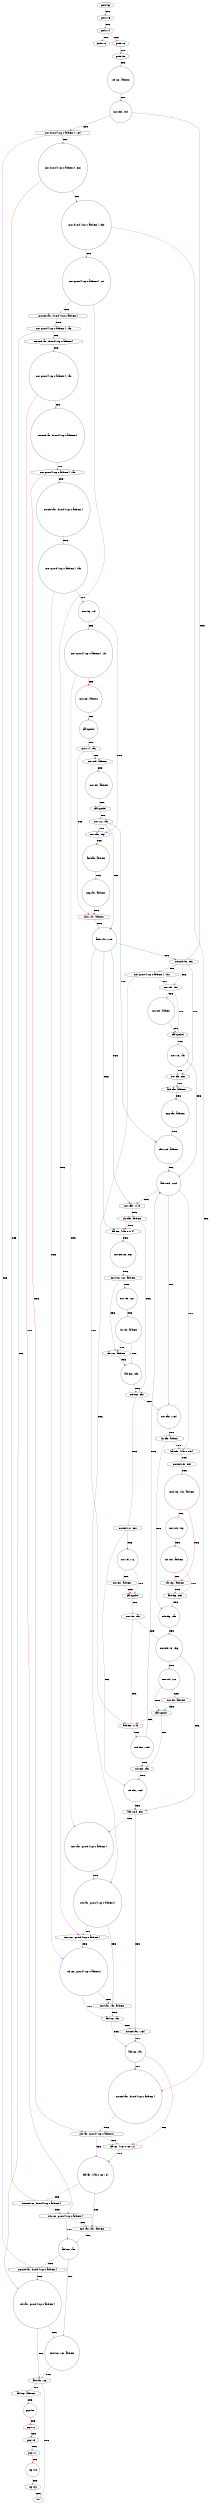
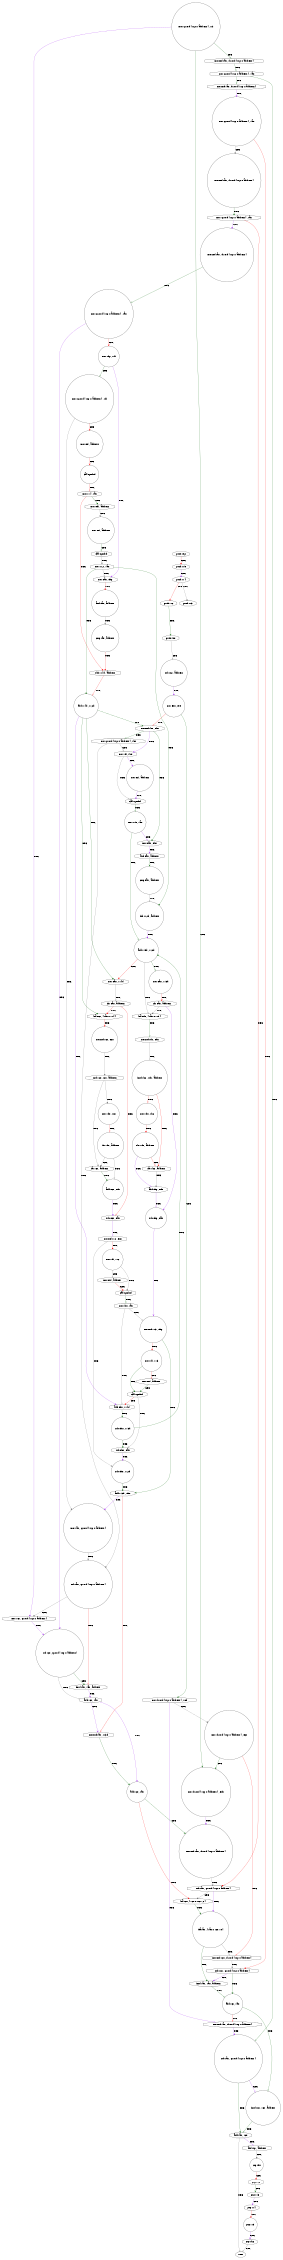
  digraph {
    node [shape=octagon]
    edge [arrowhead=onormal color=darkgreen]
    n1 [label="push rbp"]
    n2 [label="push r15"]
    n3 [label="push r14"]
    n4 [label="push r13"]
    n5 [label="push r12"]
    n6 [label="push rbx"]
    n7 [label="sub rsp , address" shape=circle]
    n8 [label="mov ebx , r9d" shape=circle]
    n9 [label="mov dword [ rsp + address ] , r8d"]
    n10 [label="movsxd rbx , ebx"]
    n11 [label="mov dword [ rsp + address ] , ecx" shape=circle]
    n12 [label="movsxd rax , dword [ rsp + address ]"]
    n13 [label="mov qword [ rsp + address ] , rbx"]
    n14 [label="mov rdi , rbx"]
    n15 [label="mov eax , ebx"]
    n16 [label="mov dword [ rsp + address ] , edx" shape=circle]
    n17 [label="movsxd rcx , dword [ rsp + address ]"]
    n18 [label="sub rax , qword [ rsp + address ]" shape=circle]
    n19 [label="mov qword [ rsp + address ] , rsi" shape=circle]
    n20 [label="movsxd rax , dword [ rsp + address ]" shape=circle]
    n21 [label="sub rcx , qword [ rsp + address ]"]
    n22 [label="movsxd rax , dword [ rsp + address ]"]
    n23 [label="mov rcx , qword [ rsp + address ]"]
    n24 [label="sub rax , qword [ rsp + address ]"]
    n25 [label="mov qword [ rsp + address ] , rax"]
    n26 [label="sub rcx , qword [ rsp + address ]" shape=circle]
    n27 [label="movsxd rax , dword [ rsp + address ]"]
    n28 [label="mov qword [ rsp + address ] , rax" shape=circle]
    n29 [label="imul rcx , rcx , address" shape=circle]
    n30 [label="add rax , rcx"]
    n31 [label="movsxd rax , dword [ rsp + address ]" shape=circle]
    n32 [label="mov qword [ rsp + address ] , rax"]
    n33 [label="imul rax , rax , address"]
    n34 [label="add rcx , rax" shape=circle]
    n35 [label="movsxd rax , dword [ rsp + address ]" shape=circle]
    n36 [label="mov qword [ rsp + address ] , rax" shape=circle]
    n37 [label="lea rcx , [ rcx + rcx * 2 ]"]
    n38 [label="lea rax , [ rax + rcx * 8 ]" shape=circle]
    n39 [label="mov rbp , rdi" shape=circle]
    n40 [label="mov qword [ rsp + address ] , rdi" shape=circle]
    n41 [label="mov eax , ebp"]
    n42 [label="imul rax , rax , address"]
    n43 [label="add rcx , rax"]
    n44 [label="mov esi , address" shape=circle]
    n45 [label="mov rax , qword [ rsp + address ]" shape=circle]
    n46 [label="and eax , address" shape=circle]
    n47 [label="call symbol" shape=circle]
    n48 [label="sub rax , qword [ rsp + address ]" shape=circle]
    n49 [label="mov r14 , rax"]
    n50 [label="mov edi , address"]
    n51 [label="sbb r14d , address"]
    n52 [label="mov esi , address" shape=circle]
    n53 [label="add r14d , r12d" shape=circle]
    n54 [label="call symbol"]
    n55 [label="mov r12 , rax"]
    n56 [label="sbb r12d , address" shape=circle]
    n57 [label="mov eax , r14d"]
    n58 [label="lea ecx , [ rax + r14 ]"]
    n59 [label="add ebx , r14d"]
    n60 [label="add r15d , r12d" shape=circle]
    n61 [label="cmp rax , address" shape=circle]
    n62 [label="shr eax , address"]
    n63 [label="movsxd rcx , ecx" shape=circle]
    n64 [label="sub ebx , r15d" shape=circle]
    n65 [label="mov esi , address" shape=circle]
    n66 [label="call symbol"]
    n67 [label="and eax , address"]
    n68 [label="mov r15 , rax" shape=circle]
    n69 [label="mov eax , r15d" shape=circle]
    n70 [label="lea edx , [ rax + r15 ]"]
    n71 [label="cmp eax , address" shape=circle]
    n72 [label="shr eax , address"]
    n73 [label="movsxd rdx , edx"]
    n74 [label="sub ebx , eax"]
    n75 [label="sub ecx , eax"]
    n76 [label="movsxd r12 , ecx"]
    n77 [label="imul rcx , rcx , address"]
    n78 [label="mov rdx , rcx" shape=circle]
    n79 [label="sar rcx , address"]
    n80 [label="shr rdx , address" shape=circle]
    n81 [label="add ecx , edx" shape=circle]
    n82 [label="mov rdi , r12" shape=circle]
    n83 [label="sub ebx , r12d" shape=circle]
    n84 [label="sub ebp , eax" shape=circle]
    n85 [label="movsxd r13 , ebp" shape=circle]
    n86 [label="imul rbp , rdx , address" shape=circle]
    n87 [label="mov rdx , rbp" shape=circle]
    n88 [label="sar rbp , address"]
    n89 [label="shr rdx , address" shape=circle]
    n90 [label="add ebp , edx"]
    n91 [label="mov rdi , r13" shape=circle]
    n92 [label="add r13d , ebx"]
    n93 [label="mov esi , address"]
    n94 [label="call symbol"]
    n95 [label="mov rbx , rax"]
    n96 [label="mov esi , address"]
    n97 [label="call symbol"]
    n98 [label="movsxd rax , r13d"]
    n99 [label="add rcx , rax" shape=circle]
    n100 [label="add rsp , address"]
    n101 [label=retn]
    n102 [label="pop rbx" shape=circle]
    n103 [label="pop r12"]
    n104 [label="pop r13"]
    n105 [label="pop r14"]
    n106 [label="pop r15" shape=circle]
    n107 [label="pop rbp"]
    n1 -> n2 [arrowhead=dot color=red label=CFG]
    n2 -> n3 [arrowhead=dot color=purple label=CFG]
    n3 -> n4 [arrowhead=dot color=gray40 label=CFG]
    n3 -> n5 [arrowhead=vee color=red label=CFG]
    n5 -> n6 [arrowhead=vee label=CFG]
    n6 -> n7 [color=gray40 label=CFG]
    n7 -> n8 [arrowhead=dot color=purple label=CFG]
    n8 -> n9 [arrowhead=vee label=CFG]
    n8 -> n10 [color=red label=DFG]
    n9 -> n11 [arrowhead=dot color=gray40 label=CFG]
    n9 -> n12 [color=purple label=DFG]
    n10 -> n13 [label=DFG]
    n10 -> n14 [arrowhead=vee color=purple label=DFG]
    n10 -> n15 [arrowhead=dot label=DFG]
    n11 -> n16 [arrowhead=vee label=CFG]
    n11 -> n17 [color=red label=DFG]
    n12 -> n18 [arrowhead=dot color=purple label=DFG]
    n13 -> n14 [color=gray40 label=CFG]
    n13 -> n48 [arrowhead=dot color=gray40 label=DFG]
    n14 -> n65 [arrowhead=vee color=purple label=CFG]
    n14 -> n66 [color=gray40 label=DFG]
    n15 -> n67 [arrowhead=vee color=purple label=DFG]
-   n16 -> n19 [arrowhead=vee label=CFG]
+   n19 -> n16 [arrowhead=vee label=CFG]
    n16 -> n20 [arrowhead=dot color=purple label=DFG]
    n17 -> n21 [arrowhead=vee color=gray40 label=DFG]
    n18 -> n29 [color=purple label=CFG]
    n18 -> n30 [arrowhead=vee label=DFG]
    n19 -> n22 [label=CFG]
    n19 -> n23 [arrowhead=dot color=purple label=DFG]
    n20 -> n24 [arrowhead=vee color=gray40 label=DFG]
    n21 -> n33 [arrowhead=vee color=purple label=CFG]
    n21 -> n34 [arrowhead=vee label=DFG]
    n22 -> n25 [label=DFG]
    n23 -> n26 [arrowhead=vee color=purple label=DFG]
    n24 -> n37 [arrowhead=dot color=gray40 label=CFG]
    n24 -> n38 [arrowhead=vee color=purple label=DFG]
    n25 -> n18 [label=DFG]
    n25 -> n27 [label=CFG]
    n26 -> n42 [arrowhead=dot label=CFG]
    n26 -> n43 [color=gray40 label=DFG]
    n27 -> n28 [arrowhead=vee color=purple label=DFG]
    n28 -> n21 [arrowhead=dot color=red label=DFG]
    n28 -> n31 [arrowhead=dot color=gray40 label=CFG]
    n29 -> n30 [label=DFG]
    n30 -> n100 [color=purple label=CFG]
    n30 -> n101 [color=gray40 label=DFG]
    n31 -> n32 [arrowhead=dot label=DFG]
    n32 -> n24 [arrowhead=dot color=red label=DFG]
    n32 -> n35 [arrowhead=dot color=purple label=CFG]
    n33 -> n34 [label=DFG]
    n34 -> n12 [color=red label=CFG]
    n34 -> n29 [label=DFG]
    n35 -> n36 [label=DFG]
    n36 -> n26 [arrowhead=vee color=purple label=DFG]
    n36 -> n39 [arrowhead=vee color=red label=CFG]
    n37 -> n38 [arrowhead=vee label=DFG]
    n38 -> n17 [color=gray40 label=CFG]
    n38 -> n33 [arrowhead=dot label=DFG]
    n39 -> n40 [label=CFG]
    n39 -> n41 [arrowhead=vee color=purple label=DFG]
    n40 -> n44 [arrowhead=vee color=red label=CFG]
    n40 -> n45 [arrowhead=dot color=gray40 label=DFG]
    n41 -> n46 [arrowhead=dot color=red label=DFG]
    n42 -> n43 [arrowhead=vee color=purple label=DFG]
    n43 -> n98 [arrowhead=vee color=purple label=CFG]
    n43 -> n99 [arrowhead=vee color=purple label=DFG]
    n44 -> n47 [arrowhead=vee color=red label=CFG]
    n45 -> n48 [arrowhead=vee color=gray40 label=DFG]
    n46 -> n61 [arrowhead=vee color=gray40 label=DFG]
    n47 -> n49 [color=red label=DFG]
    n48 -> n23 [arrowhead=dot color=gray40 label=CFG]
    n48 -> n42 [color=red label=DFG]
    n49 -> n50 [arrowhead=dot label=CFG]
    n49 -> n51 [arrowhead=dot color=red label=DFG]
    n50 -> n52 [arrowhead=vee color=gray40 label=CFG]
    n51 -> n53 [color=red label=DFG]
    n52 -> n54 [label=CFG]
    n53 -> n10 [arrowhead=vee label=CFG]
    n53 -> n57 [arrowhead=dot label=DFG]
    n53 -> n58 [arrowhead=dot label=DFG]
    n53 -> n59 [arrowhead=vee color=purple label=DFG]
    n54 -> n55 [arrowhead=vee color=gray40 label=DFG]
    n55 -> n41 [color=gray40 label=DFG]
    n55 -> n53 [arrowhead=dot label=DFG]
    n55 -> n56 [arrowhead=dot label=DFG]
    n56 -> n60 [arrowhead=dot color=purple label=DFG]
    n57 -> n62 [color=gray40 label=DFG]
    n58 -> n63 [arrowhead=vee color=red label=DFG]
    n59 -> n64 [arrowhead=vee label=DFG]
    n60 -> n57 [arrowhead=vee color=red label=CFG]
    n60 -> n69 [label=DFG]
    n60 -> n70 [color=gray40 label=DFG]
    n61 -> n51 [arrowhead=dot color=red label=DFG]
    n62 -> n58 [arrowhead=dot color=red label=DFG]
    n62 -> n75 [color=red label=DFG]
    n63 -> n77 [arrowhead=dot color=gray40 label=DFG]
    n64 -> n60 [arrowhead=dot label=DFG]
    n64 -> n74 [arrowhead=dot label=DFG]
    n65 -> n66 [arrowhead=dot color=purple label=CFG]
    n66 -> n68 [label=DFG]
    n67 -> n71 [arrowhead=vee label=DFG]
    n68 -> n15 [color=purple label=CFG]
    n68 -> n60 [label=DFG]
    n69 -> n72 [arrowhead=vee color=red label=DFG]
    n70 -> n73 [label=DFG]
    n71 -> n56 [color=gray40 label=DFG]
    n72 -> n70 [arrowhead=dot color=gray40 label=DFG]
    n72 -> n84 [arrowhead=vee color=purple label=DFG]
    n73 -> n86 [color=gray40 label=DFG]
    n74 -> n83 [arrowhead=dot color=purple label=DFG]
-   n75 -> n69 [color=red label=CFG]
    n75 -> n76 [color=purple label=DFG]
    n76 -> n82 [arrowhead=dot color=red label=DFG]
    n76 -> n83 [arrowhead=vee color=gray40 label=DFG]
    n77 -> n78 [arrowhead=dot color=gray40 label=DFG]
    n77 -> n79 [arrowhead=vee color=gray40 label=DFG]
    n78 -> n80 [color=red label=DFG]
    n79 -> n81 [arrowhead=dot label=DFG]
    n80 -> n79 [arrowhead=dot color=gray40 label=CFG]
    n80 -> n81 [color=gray40 label=DFG]
    n81 -> n75 [arrowhead=dot color=purple label=DFG]
    n82 -> n93 [color=gray40 label=CFG]
    n82 -> n94 [arrowhead=dot color=gray40 label=DFG]
    n83 -> n92 [arrowhead=dot label=DFG]
    n84 -> n85 [arrowhead=vee color=purple label=DFG]
    n85 -> n91 [arrowhead=vee color=red label=DFG]
    n85 -> n92 [arrowhead=vee label=DFG]
    n86 -> n87 [color=red label=DFG]
    n86 -> n88 [arrowhead=vee color=red label=DFG]
    n87 -> n89 [arrowhead=dot color=red label=DFG]
    n88 -> n90 [arrowhead=dot color=gray40 label=DFG]
    n89 -> n88 [color=red label=CFG]
    n89 -> n90 [color=purple label=DFG]
    n90 -> n84 [color=purple label=DFG]
    n91 -> n96 [color=red label=CFG]
    n91 -> n97 [arrowhead=dot label=DFG]
    n92 -> n45 [arrowhead=dot color=purple label=CFG]
    n92 -> n98 [color=red label=DFG]
    n93 -> n94 [arrowhead=dot color=red label=CFG]
    n94 -> n95 [label=DFG]
    n95 -> n59 [color=gray40 label=DFG]
    n95 -> n85 [color=gray40 label=CFG]
    n96 -> n97 [arrowhead=vee label=CFG]
    n97 -> n59 [arrowhead=dot color=red label=CFG]
    n97 -> n74 [color=gray40 label=DFG]
    n98 -> n99 [arrowhead=vee label=DFG]
    n99 -> n20 [arrowhead=vee label=CFG]
    n99 -> n37 [arrowhead=dot color=red label=DFG]
    n100 -> n102 [arrowhead=dot color=gray40 label=CFG]
    n102 -> n103 [arrowhead=dot color=red label=CFG]
    n103 -> n104 [arrowhead=vee label=CFG]
    n104 -> n105 [arrowhead=vee color=purple label=CFG]
    n105 -> n106 [arrowhead=vee color=red label=CFG]
    n106 -> n107 [arrowhead=vee color=purple label=CFG]
    n107 -> n101 [color=gray40 label=CFG]
  }
